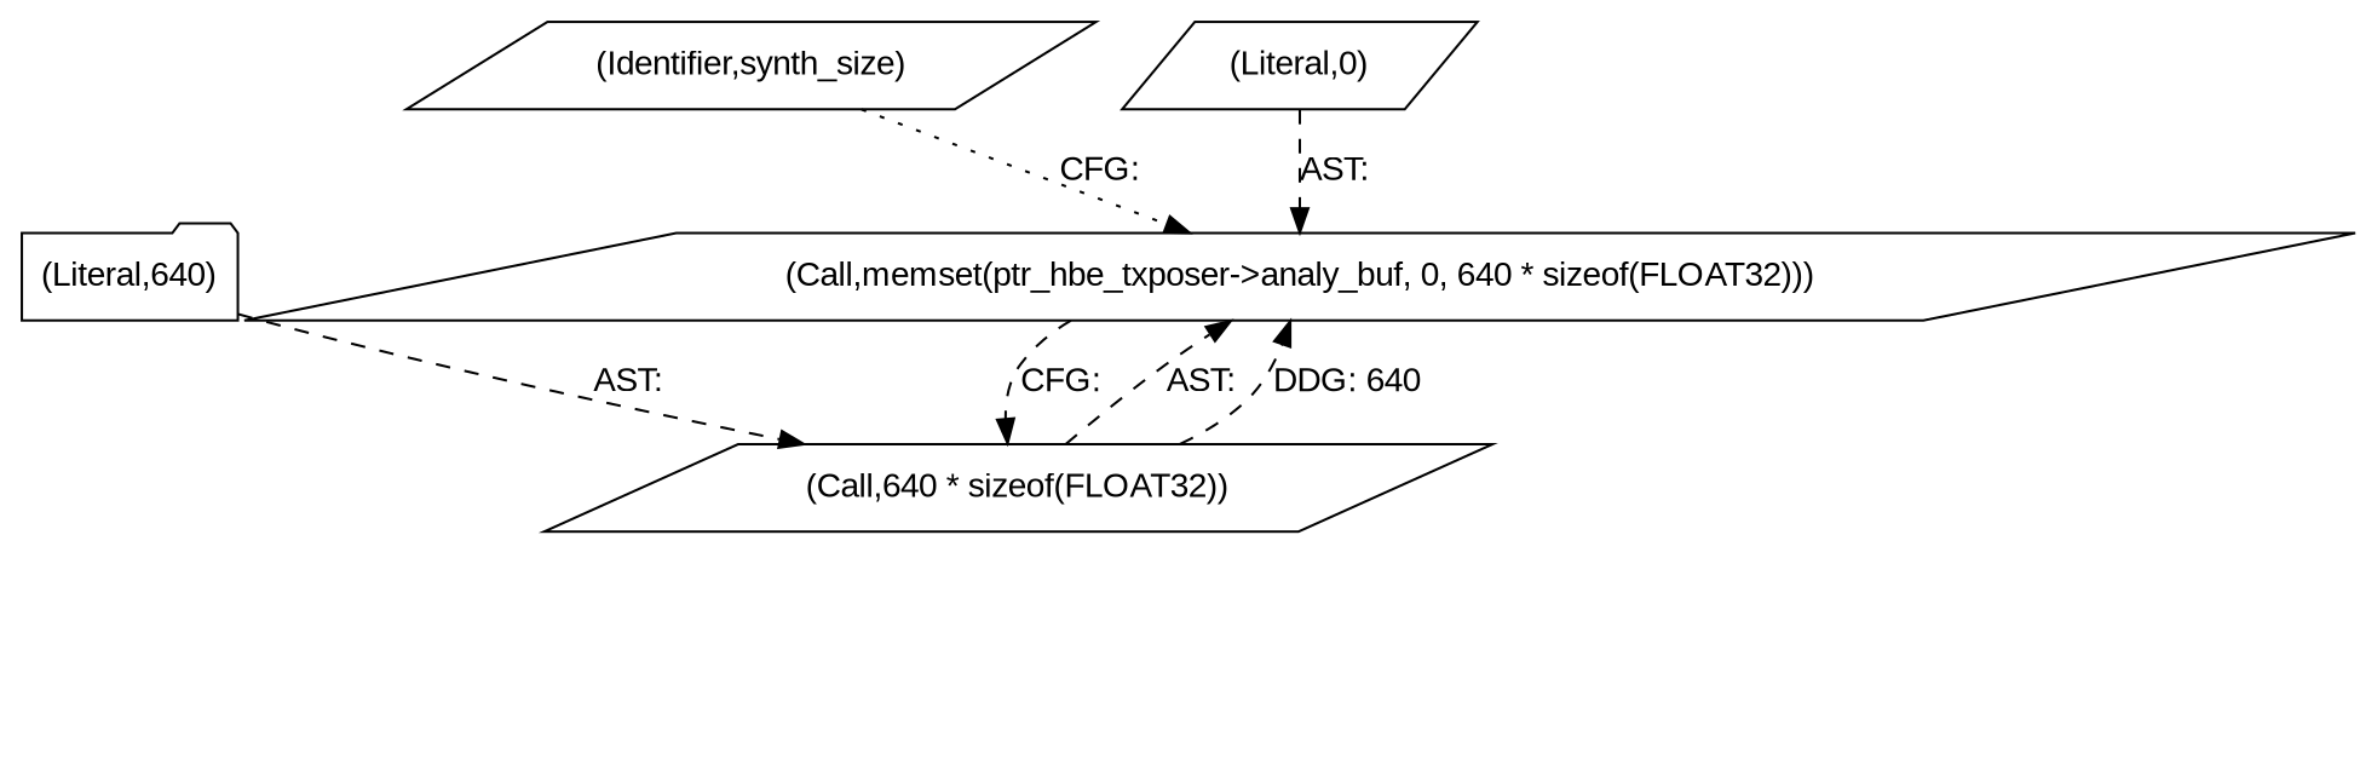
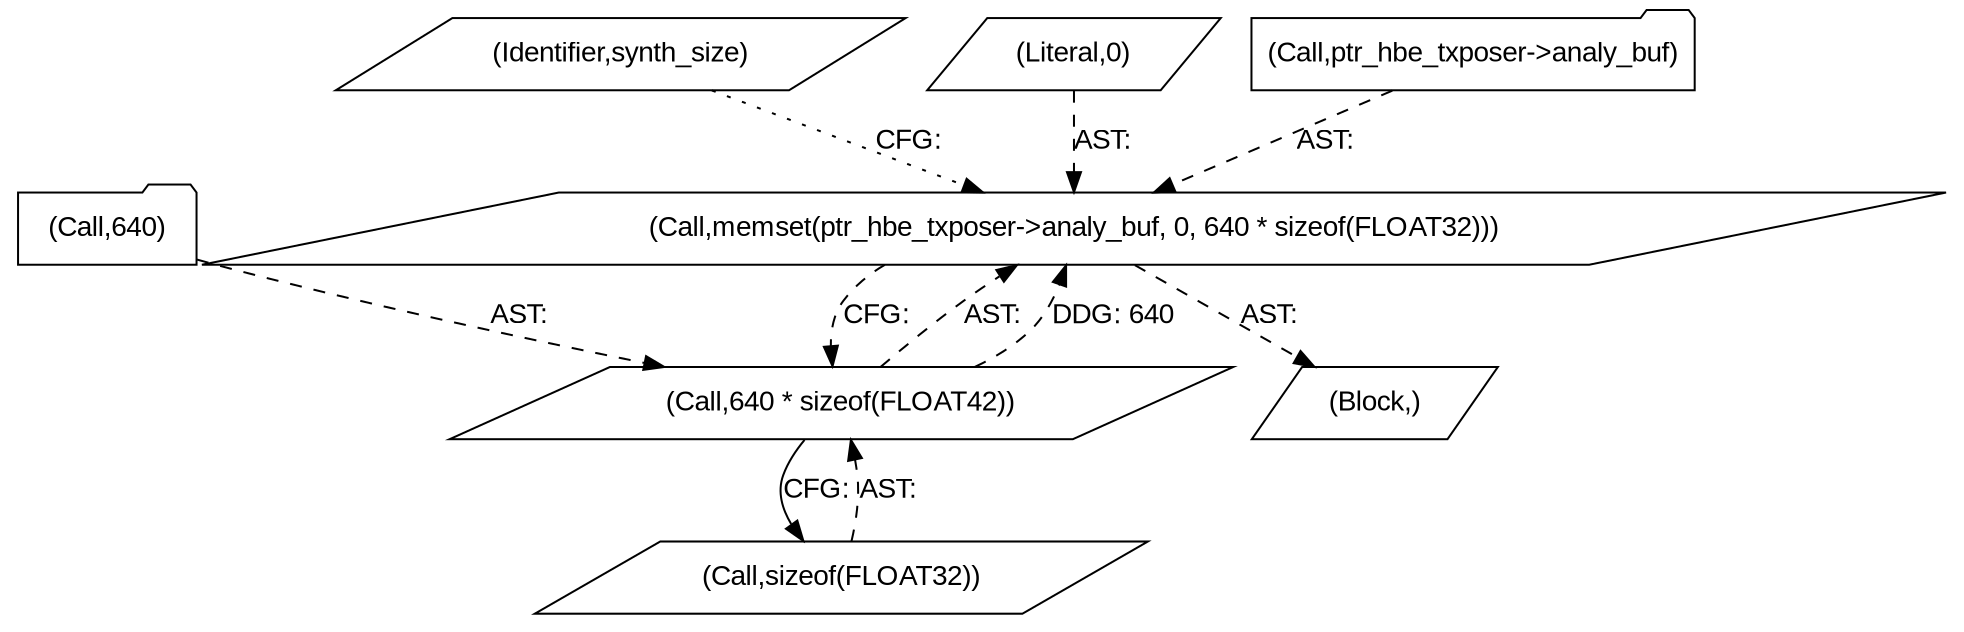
  digraph {
    fontname="Liberation Sans"
    node [fontname="Liberation Sans" shape=parallelogram]
    edge [fontname="Liberation Sans" style=dashed]
    n1 [label="(Call,memset(ptr_hbe_txposer->analy_buf, 0, 640 * sizeof(FLOAT32)))"]
-   n2 [label="(Call,640 * sizeof(FLOAT32))"]
+   n2 [label="(Call,640 * sizeof(FLOAT42))"]
+   n3 [label="(Block,)"]
+   n4 [label="(Call,sizeof(FLOAT32))"]
    n5 [label="(Identifier,synth_size)"]
    n6 [label="(Literal,0)"]
-   n7 [label="(Literal,640)" shape=folder]
+   n7 [label="(Call,640)" shape=folder]
+   n8 [label="(Call,ptr_hbe_txposer->analy_buf)" shape=folder]
    n1 -> n2 [label="CFG: "]
+   n1 -> n3 [label="AST: "]
    n2 -> n1 [label="AST: "]
    n2 -> n1 [label="DDG: 640"]
+   n2 -> n4 [label="CFG: " style=solid]
+   n4 -> n2 [label="AST: "]
    n5 -> n1 [label="CFG: " style=dotted]
    n6 -> n1 [label="AST: "]
    n7 -> n2 [label="AST: "]
+   n8 -> n1 [label="AST: "]
  }
